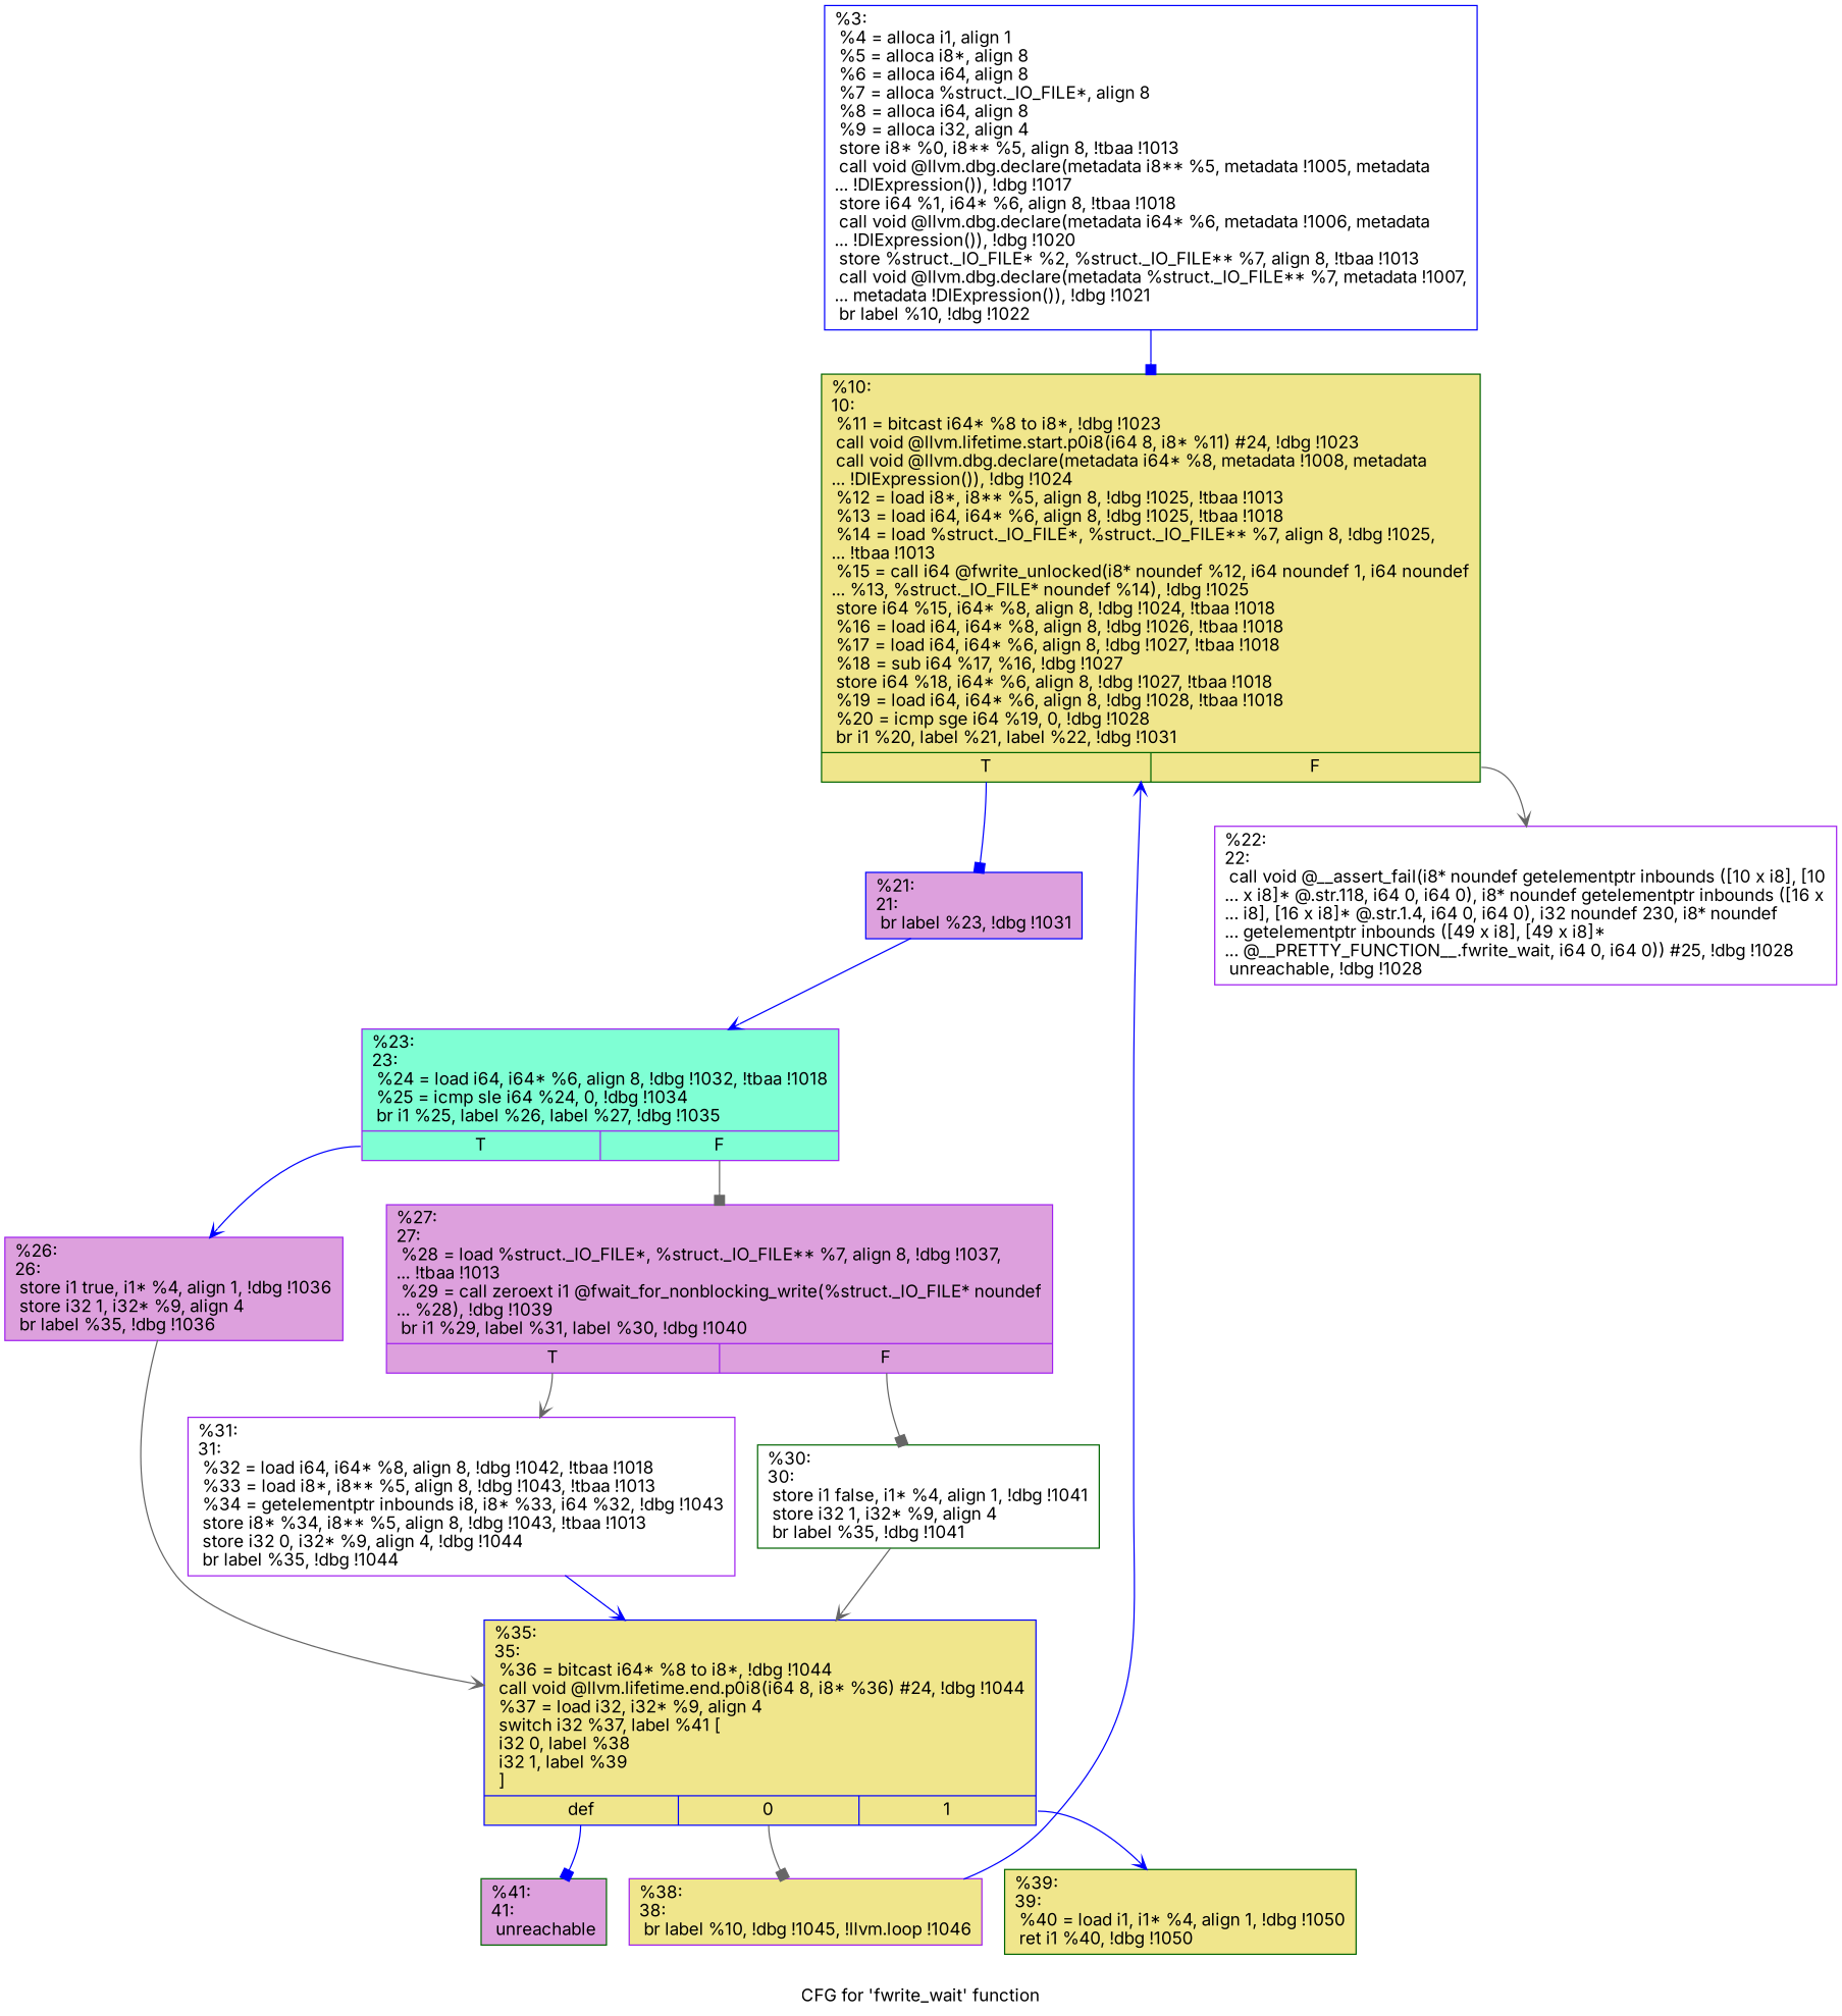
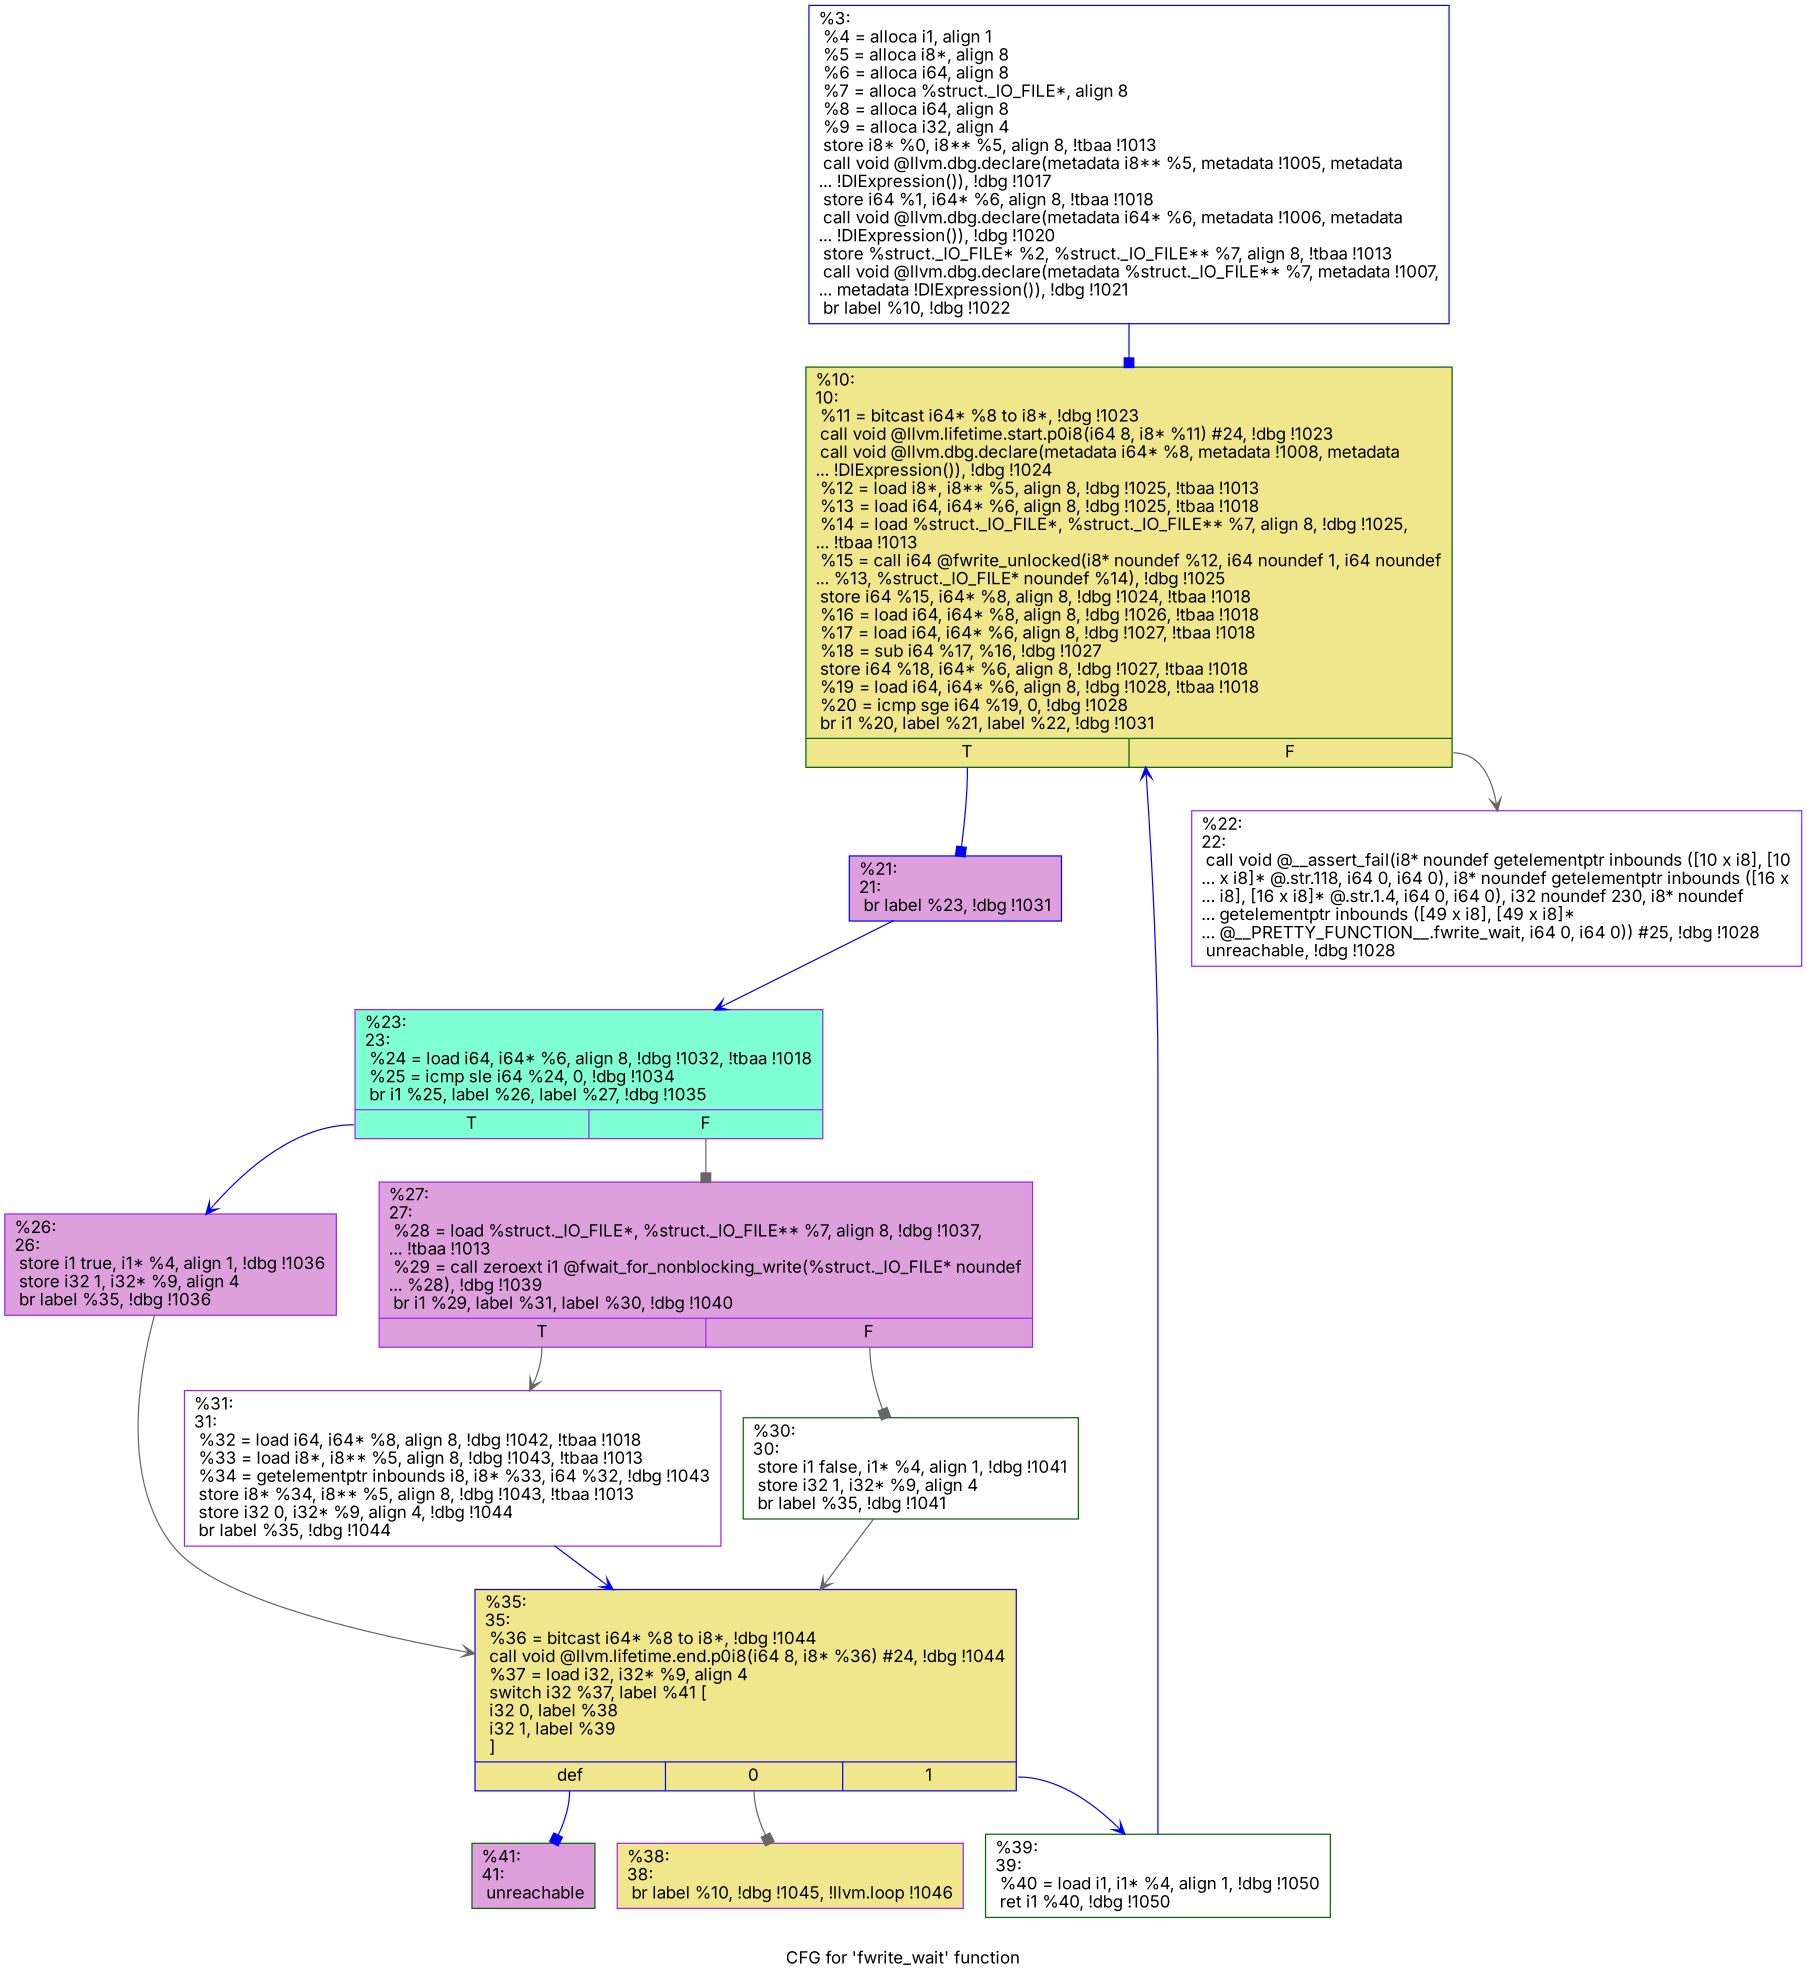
  digraph {
    fontname=Inter
    label="CFG for 'fwrite_wait' function"
    node [color=purple fillcolor=white fontname=Inter shape=record style=filled]
    edge [arrowhead=vee color=blue fontname=Inter]
    n1 [color=blue label="{%3:\l  %4 = alloca i1, align 1\l  %5 = alloca i8*, align 8\l  %6 = alloca i64, align 8\l  %7 = alloca %struct._IO_FILE*, align 8\l  %8 = alloca i64, align 8\l  %9 = alloca i32, align 4\l  store i8* %0, i8** %5, align 8, !tbaa !1013\l  call void @llvm.dbg.declare(metadata i8** %5, metadata !1005, metadata\l... !DIExpression()), !dbg !1017\l  store i64 %1, i64* %6, align 8, !tbaa !1018\l  call void @llvm.dbg.declare(metadata i64* %6, metadata !1006, metadata\l... !DIExpression()), !dbg !1020\l  store %struct._IO_FILE* %2, %struct._IO_FILE** %7, align 8, !tbaa !1013\l  call void @llvm.dbg.declare(metadata %struct._IO_FILE** %7, metadata !1007,\l... metadata !DIExpression()), !dbg !1021\l  br label %10, !dbg !1022\l}"]
    n2 [color=darkgreen fillcolor=khaki label="{%10:\l10:                                               \l  %11 = bitcast i64* %8 to i8*, !dbg !1023\l  call void @llvm.lifetime.start.p0i8(i64 8, i8* %11) #24, !dbg !1023\l  call void @llvm.dbg.declare(metadata i64* %8, metadata !1008, metadata\l... !DIExpression()), !dbg !1024\l  %12 = load i8*, i8** %5, align 8, !dbg !1025, !tbaa !1013\l  %13 = load i64, i64* %6, align 8, !dbg !1025, !tbaa !1018\l  %14 = load %struct._IO_FILE*, %struct._IO_FILE** %7, align 8, !dbg !1025,\l... !tbaa !1013\l  %15 = call i64 @fwrite_unlocked(i8* noundef %12, i64 noundef 1, i64 noundef\l... %13, %struct._IO_FILE* noundef %14), !dbg !1025\l  store i64 %15, i64* %8, align 8, !dbg !1024, !tbaa !1018\l  %16 = load i64, i64* %8, align 8, !dbg !1026, !tbaa !1018\l  %17 = load i64, i64* %6, align 8, !dbg !1027, !tbaa !1018\l  %18 = sub i64 %17, %16, !dbg !1027\l  store i64 %18, i64* %6, align 8, !dbg !1027, !tbaa !1018\l  %19 = load i64, i64* %6, align 8, !dbg !1028, !tbaa !1018\l  %20 = icmp sge i64 %19, 0, !dbg !1028\l  br i1 %20, label %21, label %22, !dbg !1031\l|{<s0>T|<s1>F}}"]
    n3 [color=blue fillcolor=plum label="{%21:\l21:                                               \l  br label %23, !dbg !1031\l}"]
    n4 [label="{%22:\l22:                                               \l  call void @__assert_fail(i8* noundef getelementptr inbounds ([10 x i8], [10\l... x i8]* @.str.118, i64 0, i64 0), i8* noundef getelementptr inbounds ([16 x\l... i8], [16 x i8]* @.str.1.4, i64 0, i64 0), i32 noundef 230, i8* noundef\l... getelementptr inbounds ([49 x i8], [49 x i8]*\l... @__PRETTY_FUNCTION__.fwrite_wait, i64 0, i64 0)) #25, !dbg !1028\l  unreachable, !dbg !1028\l}"]
    n5 [fillcolor=aquamarine label="{%23:\l23:                                               \l  %24 = load i64, i64* %6, align 8, !dbg !1032, !tbaa !1018\l  %25 = icmp sle i64 %24, 0, !dbg !1034\l  br i1 %25, label %26, label %27, !dbg !1035\l|{<s0>T|<s1>F}}"]
    n6 [fillcolor=plum label="{%26:\l26:                                               \l  store i1 true, i1* %4, align 1, !dbg !1036\l  store i32 1, i32* %9, align 4\l  br label %35, !dbg !1036\l}"]
    n7 [fillcolor=plum label="{%27:\l27:                                               \l  %28 = load %struct._IO_FILE*, %struct._IO_FILE** %7, align 8, !dbg !1037,\l... !tbaa !1013\l  %29 = call zeroext i1 @fwait_for_nonblocking_write(%struct._IO_FILE* noundef\l... %28), !dbg !1039\l  br i1 %29, label %31, label %30, !dbg !1040\l|{<s0>T|<s1>F}}"]
    n8 [color=blue fillcolor=khaki label="{%35:\l35:                                               \l  %36 = bitcast i64* %8 to i8*, !dbg !1044\l  call void @llvm.lifetime.end.p0i8(i64 8, i8* %36) #24, !dbg !1044\l  %37 = load i32, i32* %9, align 4\l  switch i32 %37, label %41 [\l    i32 0, label %38\l    i32 1, label %39\l  ]\l|{<s0>def|<s1>0|<s2>1}}"]
    n9 [label="{%31:\l31:                                               \l  %32 = load i64, i64* %8, align 8, !dbg !1042, !tbaa !1018\l  %33 = load i8*, i8** %5, align 8, !dbg !1043, !tbaa !1013\l  %34 = getelementptr inbounds i8, i8* %33, i64 %32, !dbg !1043\l  store i8* %34, i8** %5, align 8, !dbg !1043, !tbaa !1013\l  store i32 0, i32* %9, align 4, !dbg !1044\l  br label %35, !dbg !1044\l}"]
    n10 [color=darkgreen label="{%30:\l30:                                               \l  store i1 false, i1* %4, align 1, !dbg !1041\l  store i32 1, i32* %9, align 4\l  br label %35, !dbg !1041\l}"]
    n11 [color=darkgreen fillcolor=plum label="{%41:\l41:                                               \l  unreachable\l}"]
    n12 [fillcolor=khaki label="{%38:\l38:                                               \l  br label %10, !dbg !1045, !llvm.loop !1046\l}"]
-   n13 [color=darkgreen fillcolor=khaki label="{%39:\l39:                                               \l  %40 = load i1, i1* %4, align 1, !dbg !1050\l  ret i1 %40, !dbg !1050\l}"]
+   n13 [color=darkgreen label="{%39:\l39:                                               \l  %40 = load i1, i1* %4, align 1, !dbg !1050\l  ret i1 %40, !dbg !1050\l}"]
    n1 -> n2 [arrowhead=box]
    n2 -> n3 [arrowhead=box tailport=s0]
    n2 -> n4 [color=gray40 tailport=s1]
    n3 -> n5
    n5 -> n6 [tailport=s0]
    n5 -> n7 [arrowhead=box color=gray40 tailport=s1]
    n6 -> n8 [color=gray40]
    n7 -> n9 [color=gray40 tailport=s0]
    n7 -> n10 [arrowhead=box color=gray40 tailport=s1]
    n8 -> n11 [arrowhead=box tailport=s0]
    n8 -> n12 [arrowhead=box color=gray40 tailport=s1]
    n8 -> n13 [tailport=s2]
    n9 -> n8
    n10 -> n8 [color=gray40]
-   n12 -> n2
+   n13 -> n2
  }
